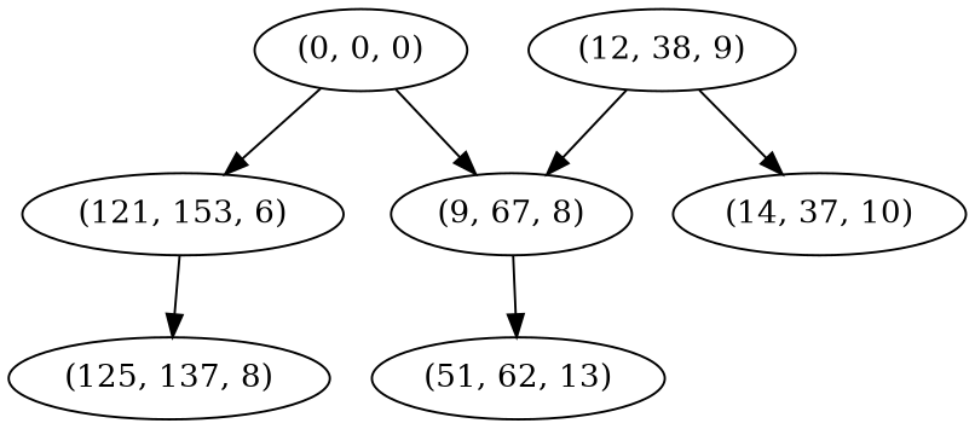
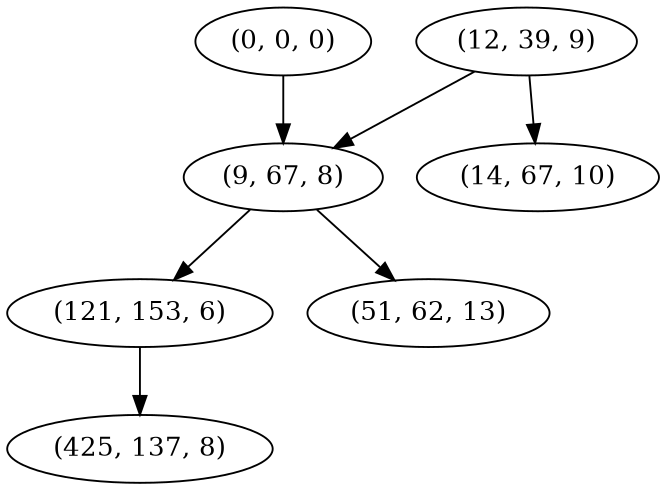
  digraph {
    "(0, 0, 0)"
    "(9, 67, 8)"
    n3 [label="(121, 153, 6)"]
    "(51, 62, 13)"
-   "(125, 137, 8)"
-   "(12, 38, 9)"
-   "(14, 37, 10)"
+   "(125, 137, 8)" [label="(425, 137, 8)"]
+   "(12, 38, 9)" [label="(12, 39, 9)"]
+   "(14, 37, 10)" [label="(14, 67, 10)"]
    "(0, 0, 0)" -> "(9, 67, 8)"
-   "(0, 0, 0)" -> n3
+   "(9, 67, 8)" -> n3
    "(9, 67, 8)" -> "(51, 62, 13)"
    n3 -> "(125, 137, 8)"
    "(12, 38, 9)" -> "(9, 67, 8)"
    "(12, 38, 9)" -> "(14, 37, 10)"
  }
